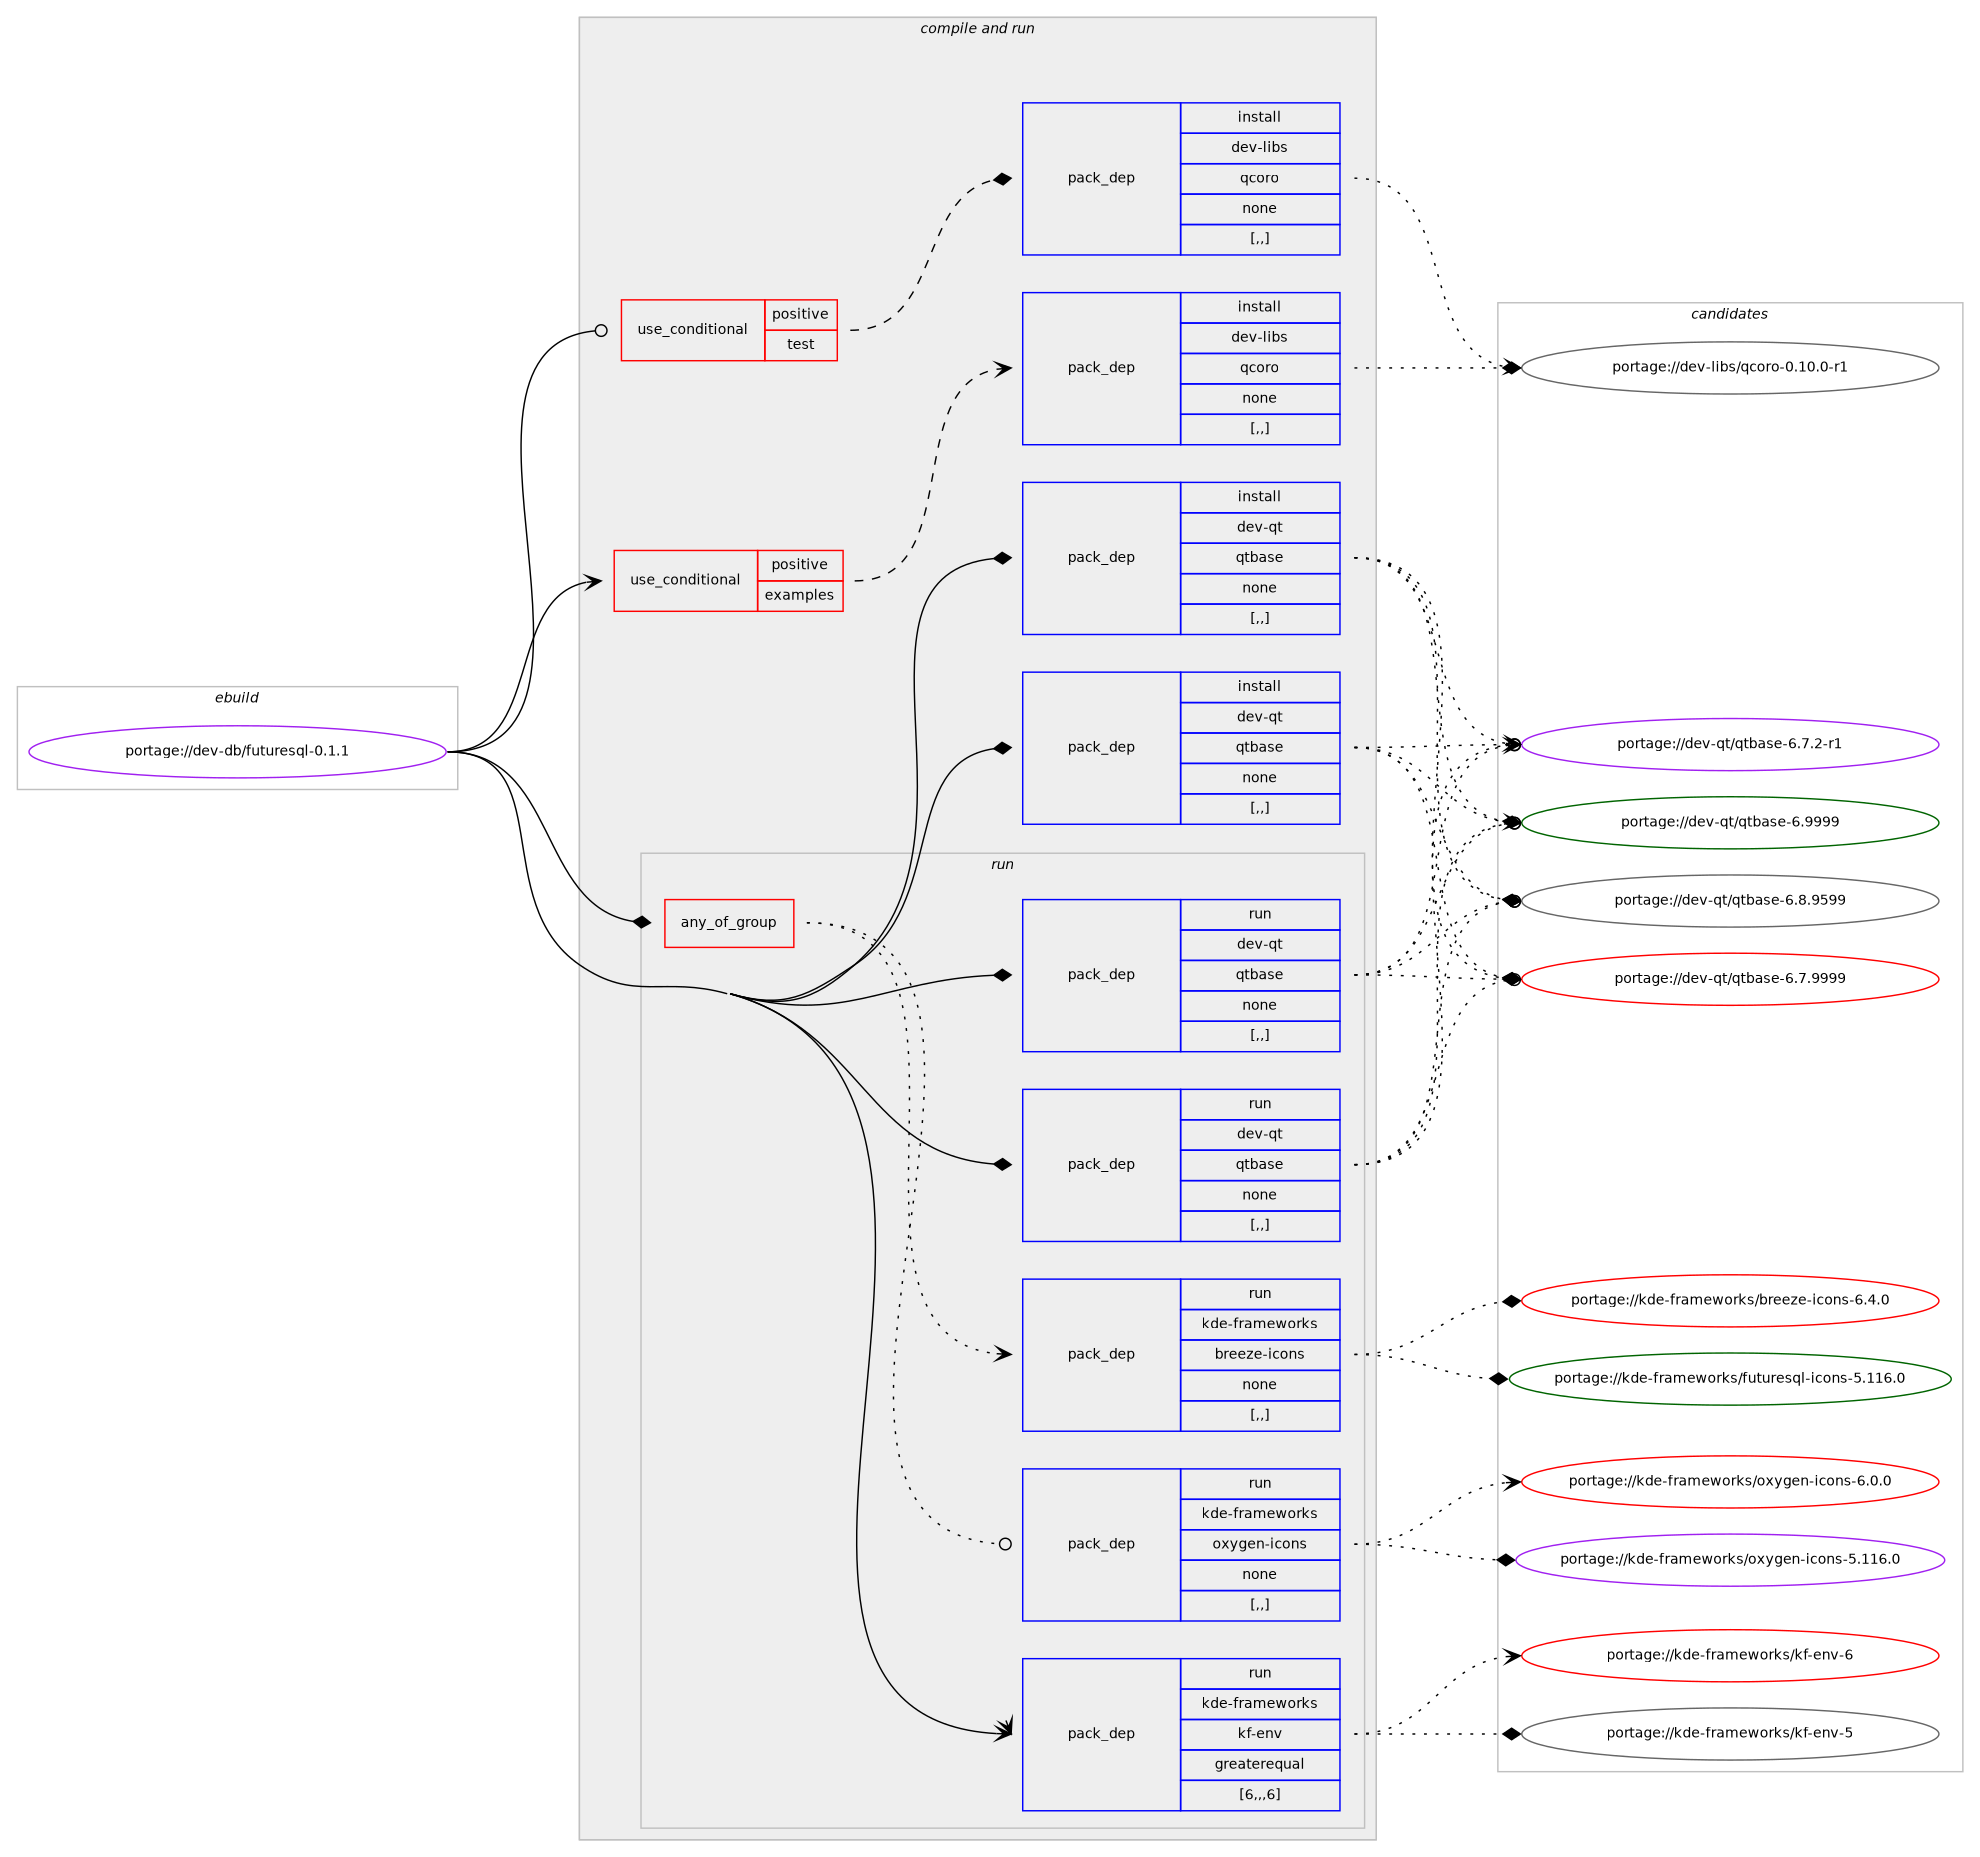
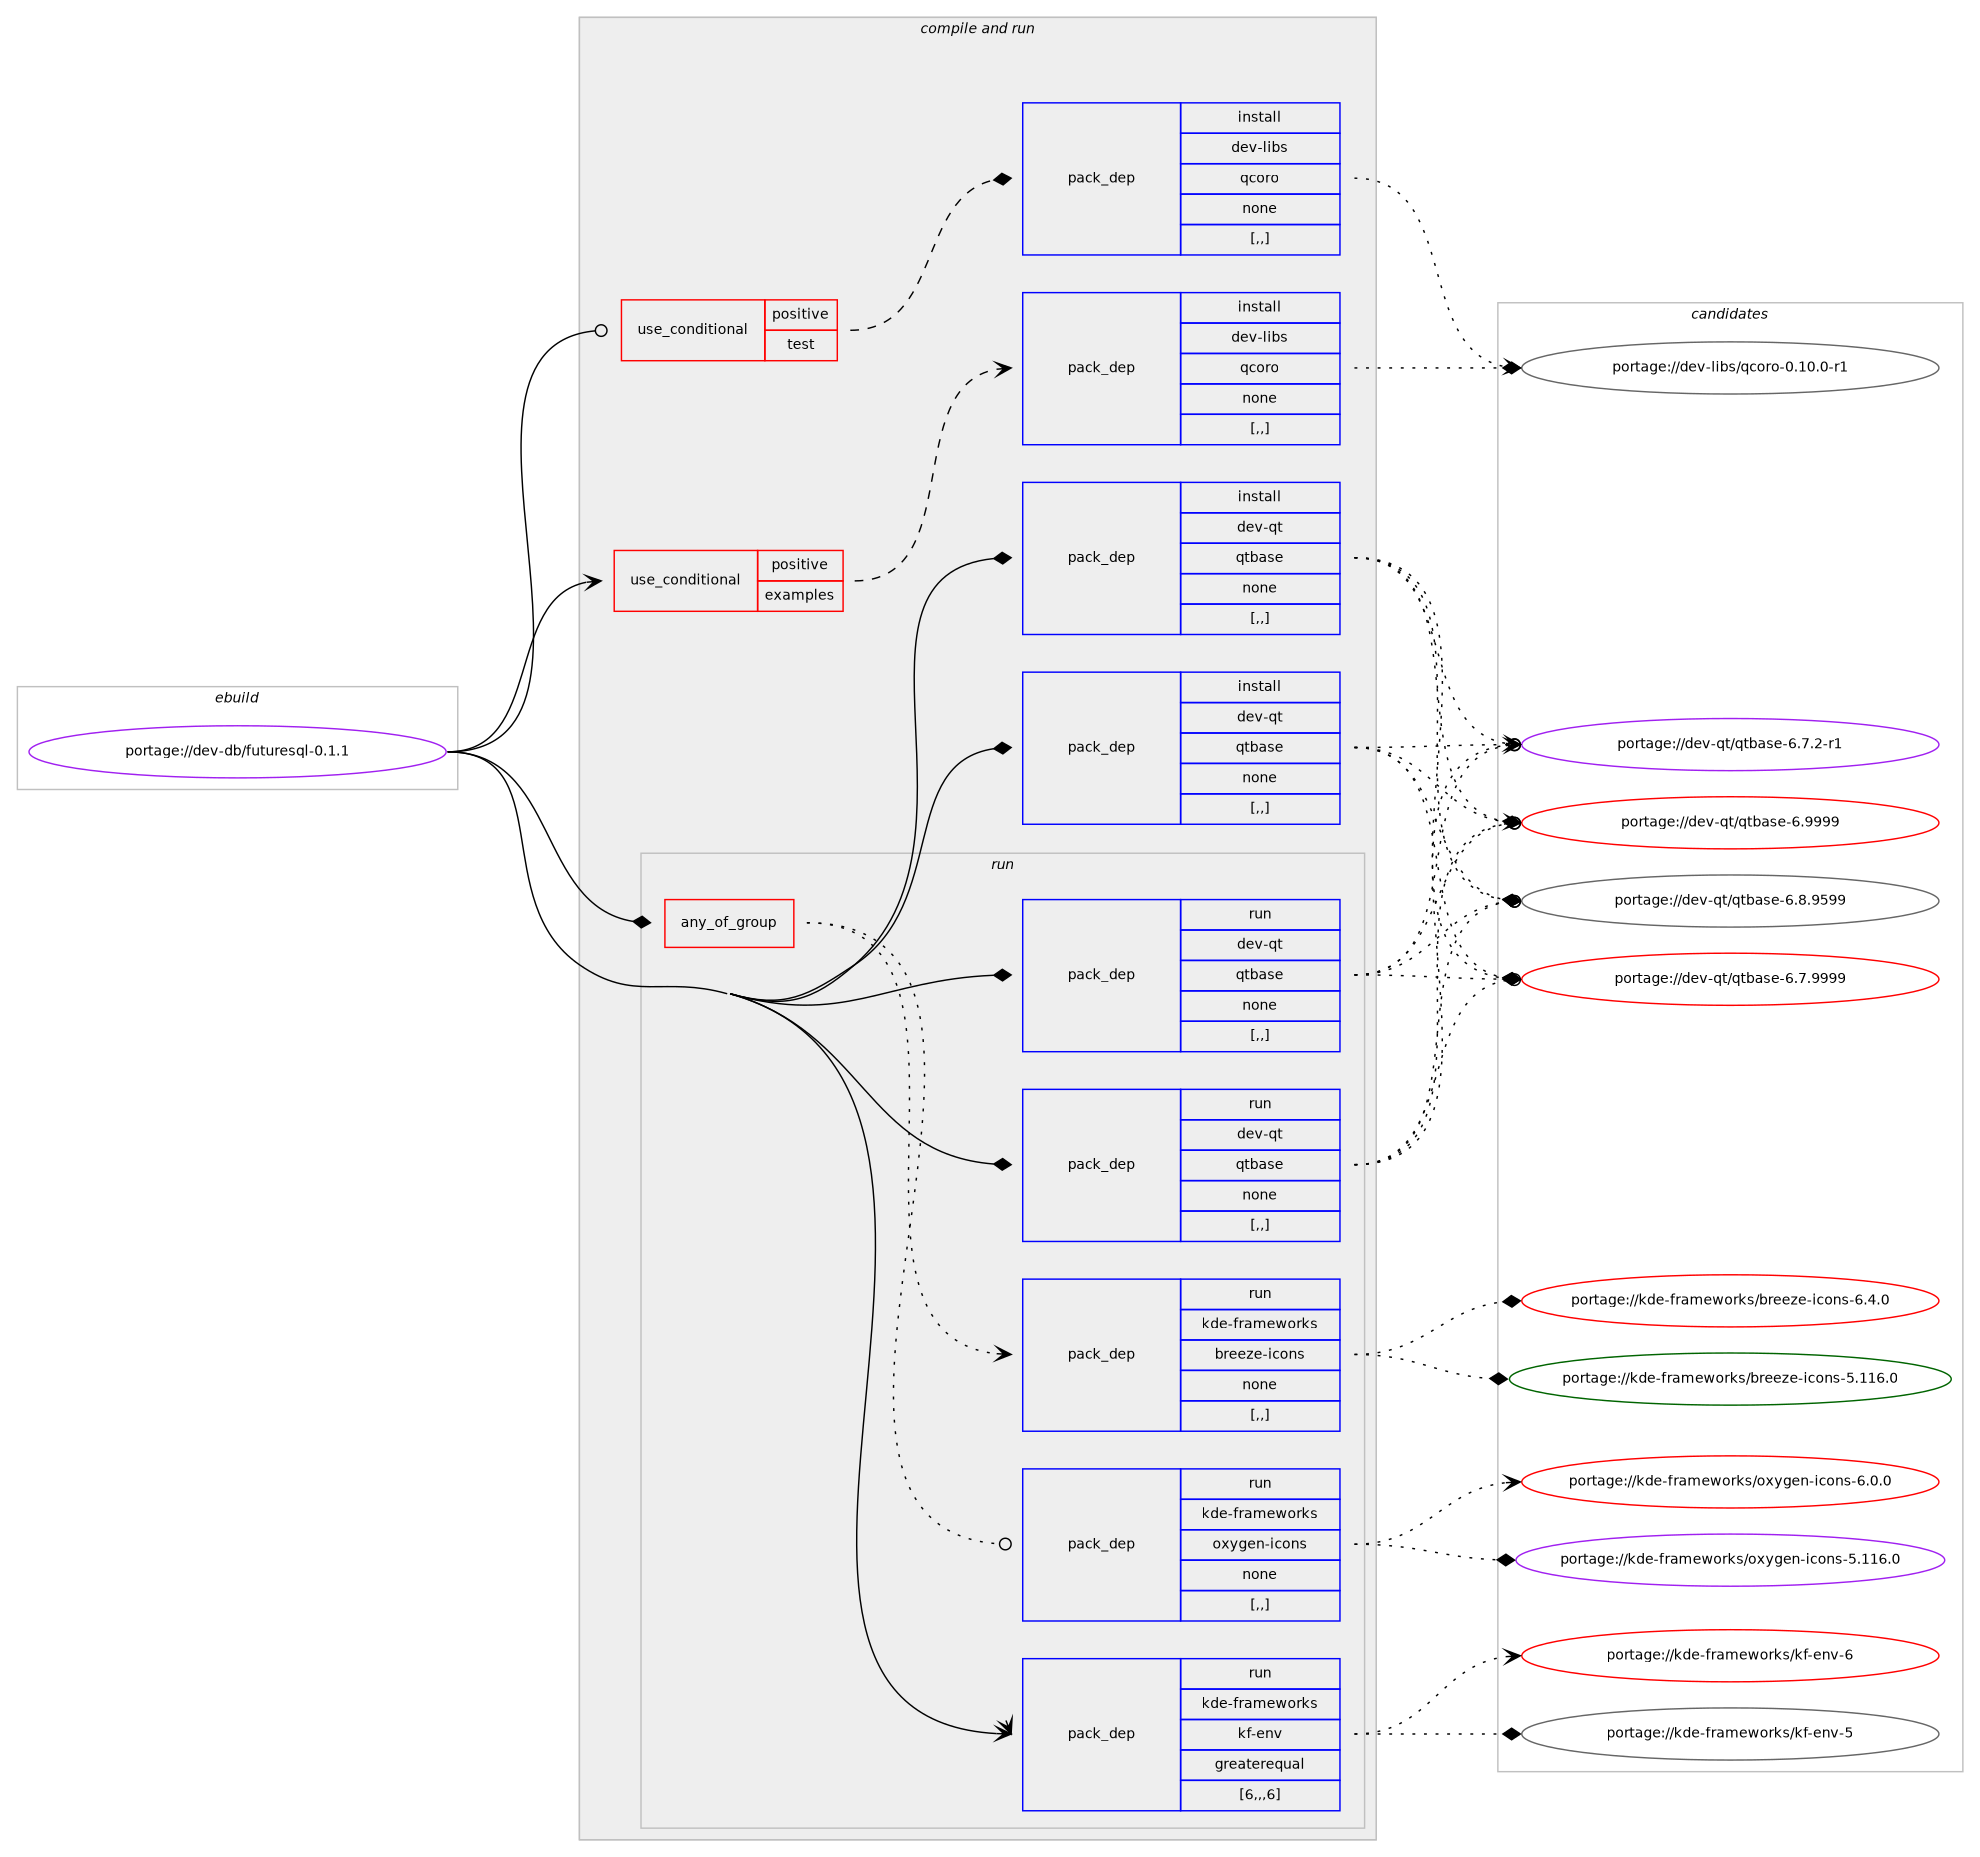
  digraph {
    compound=true
    concentrate=true
    fontname=Helvetica
    fontsize=10
    newrank=true
    rankdir=LR
    ranksep=1.5
    node [color=blue fontname=Helvetica fontsize=10]
    edge [arrowhead=diamond headport=w style=dotted tailport=e weight=100]
    n1 [color=purple label="portage://dev-db/futuresql-0.1.1" width=4]
    n2 [label=<<TABLE BORDER="0" CELLBORDER="1" CELLSPACING="0" CELLPADDING="4" WIDTH="220"><TR><TD ROWSPAN="6" CELLPADDING="30">pack_dep</TD></TR><TR><TD WIDTH="110">install</TD></TR><TR><TD>dev-libs</TD></TR><TR><TD>qcoro</TD></TR><TR><TD>none</TD></TR><TR><TD>[,,]</TD></TR></TABLE>> shape=none]
    n3 [color=red label=<<TABLE BORDER="0" CELLBORDER="1" CELLSPACING="0" CELLPADDING="4"><TR><TD ROWSPAN="3" CELLPADDING="10">use_conditional</TD></TR><TR><TD>positive</TD></TR><TR><TD>examples</TD></TR></TABLE>> shape=none]
    n4 [label=<<TABLE BORDER="0" CELLBORDER="1" CELLSPACING="0" CELLPADDING="4" WIDTH="220"><TR><TD ROWSPAN="6" CELLPADDING="30">pack_dep</TD></TR><TR><TD WIDTH="110">install</TD></TR><TR><TD>dev-libs</TD></TR><TR><TD>qcoro</TD></TR><TR><TD>none</TD></TR><TR><TD>[,,]</TD></TR></TABLE>> shape=none]
    n5 [color=red label=<<TABLE BORDER="0" CELLBORDER="1" CELLSPACING="0" CELLPADDING="4"><TR><TD ROWSPAN="3" CELLPADDING="10">use_conditional</TD></TR><TR><TD>positive</TD></TR><TR><TD>test</TD></TR></TABLE>> shape=none]
    n6 [label=<<TABLE BORDER="0" CELLBORDER="1" CELLSPACING="0" CELLPADDING="4" WIDTH="220"><TR><TD ROWSPAN="6" CELLPADDING="30">pack_dep</TD></TR><TR><TD WIDTH="110">install</TD></TR><TR><TD>dev-qt</TD></TR><TR><TD>qtbase</TD></TR><TR><TD>none</TD></TR><TR><TD>[,,]</TD></TR></TABLE>> shape=none]
    n7 [label=<<TABLE BORDER="0" CELLBORDER="1" CELLSPACING="0" CELLPADDING="4" WIDTH="220"><TR><TD ROWSPAN="6" CELLPADDING="30">pack_dep</TD></TR><TR><TD WIDTH="110">install</TD></TR><TR><TD>dev-qt</TD></TR><TR><TD>qtbase</TD></TR><TR><TD>none</TD></TR><TR><TD>[,,]</TD></TR></TABLE>> shape=none]
    n8 [label=<<TABLE BORDER="0" CELLBORDER="1" CELLSPACING="0" CELLPADDING="4" WIDTH="220"><TR><TD ROWSPAN="6" CELLPADDING="30">pack_dep</TD></TR><TR><TD WIDTH="110">run</TD></TR><TR><TD>kde-frameworks</TD></TR><TR><TD>breeze-icons</TD></TR><TR><TD>none</TD></TR><TR><TD>[,,]</TD></TR></TABLE>> shape=none]
    n9 [label=<<TABLE BORDER="0" CELLBORDER="1" CELLSPACING="0" CELLPADDING="4" WIDTH="220"><TR><TD ROWSPAN="6" CELLPADDING="30">pack_dep</TD></TR><TR><TD WIDTH="110">run</TD></TR><TR><TD>kde-frameworks</TD></TR><TR><TD>oxygen-icons</TD></TR><TR><TD>none</TD></TR><TR><TD>[,,]</TD></TR></TABLE>> shape=none]
    n10 [color=red label=<<TABLE BORDER="0" CELLBORDER="1" CELLSPACING="0" CELLPADDING="4"><TR><TD CELLPADDING="10">any_of_group</TD></TR></TABLE>> shape=none]
    n11 [label=<<TABLE BORDER="0" CELLBORDER="1" CELLSPACING="0" CELLPADDING="4" WIDTH="220"><TR><TD ROWSPAN="6" CELLPADDING="30">pack_dep</TD></TR><TR><TD WIDTH="110">run</TD></TR><TR><TD>dev-qt</TD></TR><TR><TD>qtbase</TD></TR><TR><TD>none</TD></TR><TR><TD>[,,]</TD></TR></TABLE>> shape=none]
    n12 [label=<<TABLE BORDER="0" CELLBORDER="1" CELLSPACING="0" CELLPADDING="4" WIDTH="220"><TR><TD ROWSPAN="6" CELLPADDING="30">pack_dep</TD></TR><TR><TD WIDTH="110">run</TD></TR><TR><TD>dev-qt</TD></TR><TR><TD>qtbase</TD></TR><TR><TD>none</TD></TR><TR><TD>[,,]</TD></TR></TABLE>> shape=none]
    n13 [label=<<TABLE BORDER="0" CELLBORDER="1" CELLSPACING="0" CELLPADDING="4" WIDTH="220"><TR><TD ROWSPAN="6" CELLPADDING="30">pack_dep</TD></TR><TR><TD WIDTH="110">run</TD></TR><TR><TD>kde-frameworks</TD></TR><TR><TD>kf-env</TD></TR><TR><TD>greaterequal</TD></TR><TR><TD>[6,,,6]</TD></TR></TABLE>> shape=none]
    n14 [color=gray40 label="portage://dev-libs/qcoro-0.10.0-r1" width=4]
-   n15 [color=darkgreen label="portage://dev-qt/qtbase-6.9999" width=4]
+   n15 [color=red label="portage://dev-qt/qtbase-6.9999" width=4]
    n16 [color=gray40 label="portage://dev-qt/qtbase-6.8.9599" width=4]
    n17 [color=red label="portage://dev-qt/qtbase-6.7.9999" width=4]
    n18 [color=purple label="portage://dev-qt/qtbase-6.7.2-r1" width=4]
    n19 [color=red label="portage://kde-frameworks/breeze-icons-6.4.0" width=4]
-   n20 [color=darkgreen label="portage://kde-frameworks/futuresql-icons-5.116.0" width=4]
+   n20 [color=darkgreen label="portage://kde-frameworks/breeze-icons-5.116.0" width=4]
    n21 [color=red label="portage://kde-frameworks/oxygen-icons-6.0.0" width=4]
    n22 [color=purple label="portage://kde-frameworks/oxygen-icons-5.116.0" width=4]
    n23 [color=red label="portage://kde-frameworks/kf-env-6" width=4]
    n24 [color=gray40 label="portage://kde-frameworks/kf-env-5" width=4]
    subgraph cluster_1 {
      color=gray
      label=<<i>ebuild</i>>
      n1
    }
    subgraph cluster_2 {
      color=gray
      label=<<i>dependencies</i>>
      subgraph cluster_3 {
        color=gray
        fillcolor="#eeeeee"
        label=<<i>compile</i>>
        style=filled
        subgraph sub_4 {
          color=gray
          fillcolor="#eeeeee"
          label=<<i>compile</i>>
          style=filled
          n3
          subgraph sub_5 {
            color=gray
            fillcolor="#eeeeee"
            label=<<i>compile</i>>
            style=filled
            n2
          }
        }
        subgraph sub_6 {
          color=gray
          fillcolor="#eeeeee"
          label=<<i>compile</i>>
          style=filled
          n5
          subgraph sub_7 {
            color=gray
            fillcolor="#eeeeee"
            label=<<i>compile</i>>
            style=filled
            n4
          }
        }
        subgraph sub_8 {
          color=gray
          fillcolor="#eeeeee"
          label=<<i>compile</i>>
          style=filled
          n6
        }
        subgraph sub_9 {
          color=gray
          fillcolor="#eeeeee"
          label=<<i>compile</i>>
          style=filled
          n7
        }
      }
      subgraph cluster_10 {
        color=gray
        fillcolor="#eeeeee"
        label=<<i>compile and run</i>>
        style=filled
      }
      subgraph cluster_11 {
        color=gray
        fillcolor="#eeeeee"
        label=<<i>run</i>>
        style=filled
        subgraph sub_12 {
          color=gray
          fillcolor="#eeeeee"
          label=<<i>run</i>>
          style=filled
          n10
          subgraph sub_13 {
            color=gray
            fillcolor="#eeeeee"
            label=<<i>run</i>>
            style=filled
            n8
          }
          subgraph sub_14 {
            color=gray
            fillcolor="#eeeeee"
            label=<<i>run</i>>
            style=filled
            n9
          }
        }
        subgraph sub_15 {
          color=gray
          fillcolor="#eeeeee"
          label=<<i>run</i>>
          style=filled
          n11
        }
        subgraph sub_16 {
          color=gray
          fillcolor="#eeeeee"
          label=<<i>run</i>>
          style=filled
          n12
        }
        subgraph sub_17 {
          color=gray
          fillcolor="#eeeeee"
          label=<<i>run</i>>
          style=filled
          n13
        }
      }
    }
    subgraph cluster_18 {
      color=gray
      label=<<i>candidates</i>>
      rank=same
      subgraph sub_19 {
        color=black
        label=<<i>candidates</i>>
        nodesep=1
        rank=same
        n14
      }
      subgraph sub_20 {
        color=black
        label=<<i>candidates</i>>
        nodesep=1
        rank=same
        n14
      }
      subgraph sub_21 {
        color=black
        label=<<i>candidates</i>>
        nodesep=1
        rank=same
        n15
        n16
        n17
        n18
      }
      subgraph sub_22 {
        color=black
        label=<<i>candidates</i>>
        nodesep=1
        rank=same
        n15
        n16
        n17
        n18
      }
      subgraph sub_23 {
        color=black
        label=<<i>candidates</i>>
        nodesep=1
        rank=same
        n19
        n20
      }
      subgraph sub_24 {
        color=black
        label=<<i>candidates</i>>
        nodesep=1
        rank=same
        n21
        n22
      }
      subgraph sub_25 {
        color=black
        label=<<i>candidates</i>>
        nodesep=1
        rank=same
        n15
        n16
        n17
        n18
      }
      subgraph sub_26 {
        color=black
        label=<<i>candidates</i>>
        nodesep=1
        rank=same
        n15
        n16
        n17
        n18
      }
      subgraph sub_27 {
        color=black
        label=<<i>candidates</i>>
        nodesep=1
        rank=same
        n23
        n24
      }
    }
    n1 -> n3 [arrowhead=vee style=solid weight=20]
    n1 -> n5 [arrowhead=odot style=solid weight=20]
    n1 -> n6 [style=solid weight=20]
    n1 -> n7 [style=solid weight=20]
    n1 -> n10 [style=solid weight=20]
    n1 -> n11 [style=solid weight=20]
    n1 -> n12 [style=solid weight=20]
    n1 -> n13 [arrowhead=vee style=solid weight=20]
    n2 -> n14
    n3 -> n2 [arrowhead=vee style=dashed weight=20]
    n4 -> n14 [arrowhead=vee]
    n5 -> n4 [style=dashed weight=20]
    n6 -> n15 [arrowhead=vee]
    n6 -> n16
    n6 -> n17
    n6 -> n18 [arrowhead=odot]
    n7 -> n15
    n7 -> n16
    n7 -> n17
    n7 -> n18 [arrowhead=vee]
    n8 -> n19
    n8 -> n20
    n9 -> n21 [arrowhead=vee]
    n9 -> n22
    n10 -> n8 [arrowhead=vee weight=20]
    n10 -> n9 [arrowhead=odot weight=20]
    n11 -> n15 [arrowhead=odot]
    n11 -> n16 [arrowhead=odot]
    n11 -> n17 [arrowhead=odot]
    n11 -> n18 [arrowhead=vee]
    n12 -> n15 [arrowhead=odot]
    n12 -> n16 [arrowhead=odot]
    n12 -> n17
    n12 -> n18 [arrowhead=odot]
    n13 -> n23 [arrowhead=vee]
    n13 -> n24
  }
